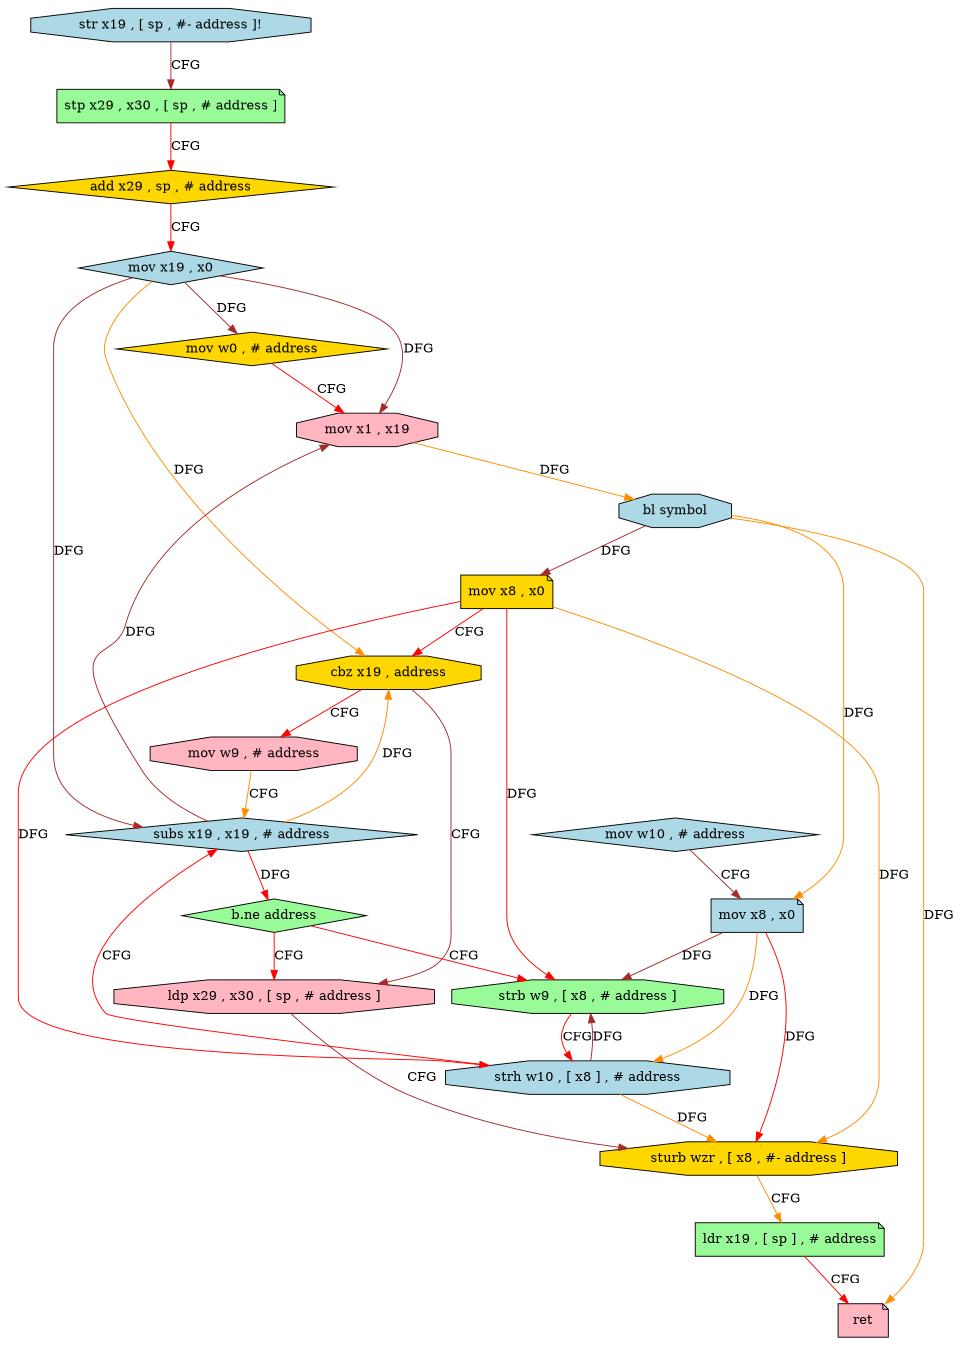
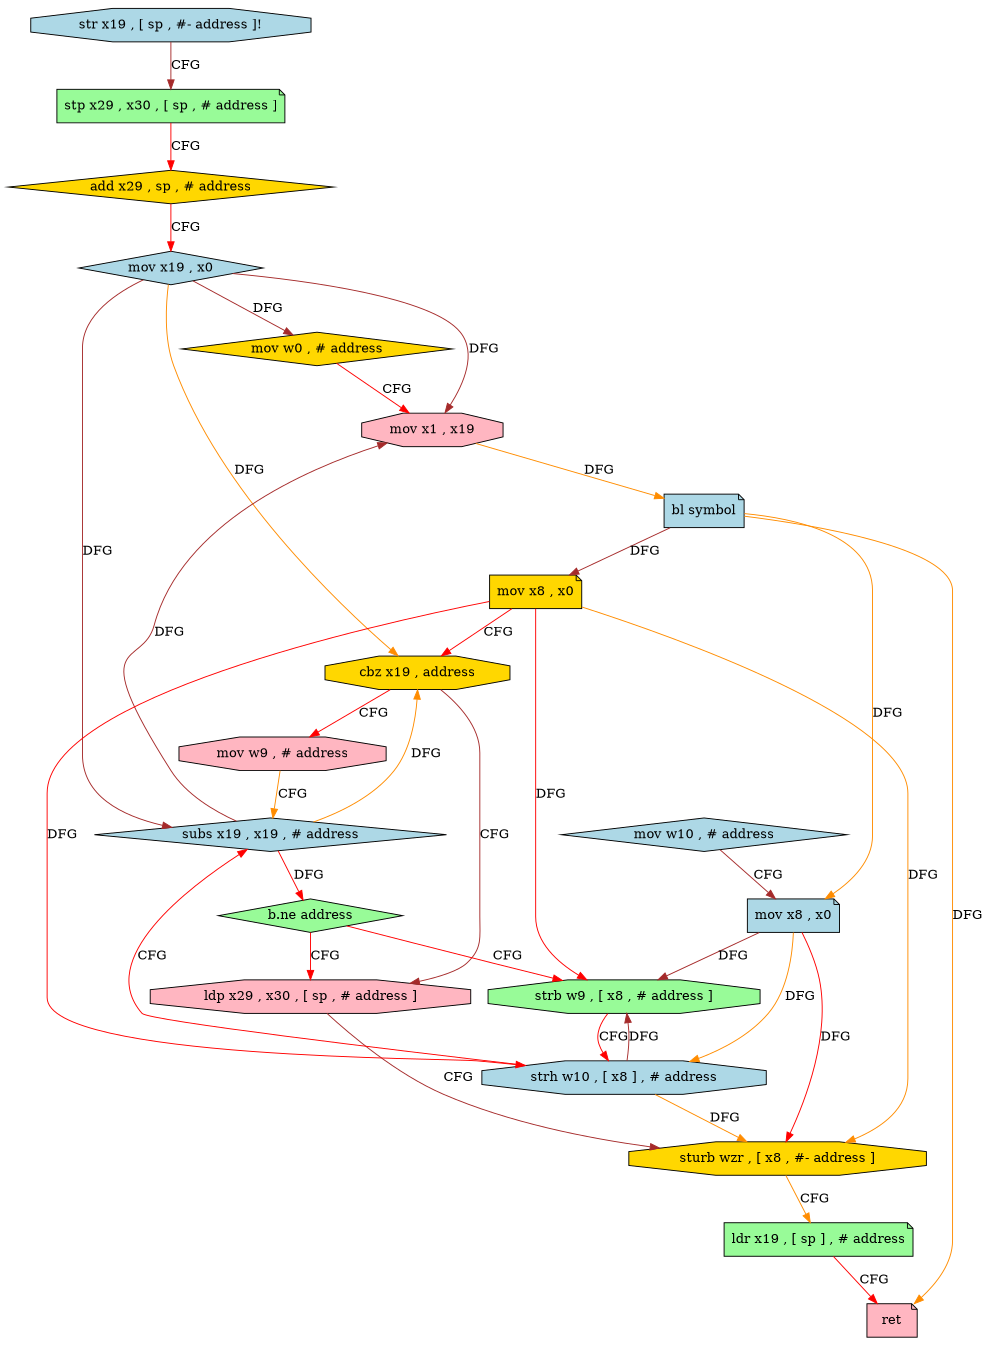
  digraph {
    node [fillcolor=lightblue shape=octagon style=filled]
    edge [color=red]
    n1 [label="str x19 , [ sp , #- address ]!"]
    n2 [fillcolor=palegreen label="stp x29 , x30 , [ sp , # address ]" shape=note]
    n3 [fillcolor=gold label="add x29 , sp , # address" shape=diamond]
    n4 [label="mov x19 , x0" shape=diamond]
    n5 [fillcolor=gold label="mov w0 , # address" shape=diamond]
    n6 [fillcolor=lightpink label="mov x1 , x19"]
    n7 [fillcolor=gold label="cbz x19 , address"]
    n8 [label="subs x19 , x19 , # address" shape=diamond]
-   n9 [label="bl symbol"]
+   n9 [label="bl symbol" shape=note]
    n10 [fillcolor=lightpink label="ldp x29 , x30 , [ sp , # address ]"]
    n11 [fillcolor=lightpink label="mov w9 , # address"]
    n12 [fillcolor=palegreen label="b.ne address" shape=diamond]
    n13 [fillcolor=gold label="mov x8 , x0" shape=note]
    n14 [fillcolor=lightpink label=ret shape=note]
    n15 [label="mov x8 , x0" shape=note]
    n16 [fillcolor=gold label="sturb wzr , [ x8 , #- address ]"]
    n17 [fillcolor=palegreen label="strb w9 , [ x8 , # address ]"]
    n18 [label="strh w10 , [ x8 ] , # address"]
    n19 [fillcolor=palegreen label="ldr x19 , [ sp ] , # address" shape=note]
    n20 [label="mov w10 , # address" shape=diamond]
    n1 -> n2 [color=brown label=CFG]
    n2 -> n3 [label=CFG]
    n3 -> n4 [label=CFG]
    n4 -> n5 [color=brown label=DFG]
    n4 -> n6 [color=brown label=DFG]
    n4 -> n7 [color=darkorange label=DFG]
    n4 -> n8 [color=brown label=DFG]
    n5 -> n6 [label=CFG]
    n6 -> n9 [color=darkorange label=DFG]
    n7 -> n10 [color=brown label=CFG]
    n7 -> n11 [label=CFG]
    n8 -> n6 [color=brown label=DFG]
    n8 -> n7 [color=darkorange label=DFG]
    n8 -> n12 [label=DFG]
    n9 -> n13 [color=brown label=DFG]
    n9 -> n14 [color=darkorange label=DFG]
    n9 -> n15 [color=darkorange label=DFG]
    n10 -> n16 [color=brown label=CFG]
    n11 -> n8 [color=darkorange label=CFG]
    n12 -> n10 [label=CFG]
    n12 -> n17 [label=CFG]
    n13 -> n7 [label=CFG]
    n13 -> n16 [color=darkorange label=DFG]
    n13 -> n17 [label=DFG]
    n13 -> n18 [label=DFG]
    n15 -> n16 [label=DFG]
    n15 -> n17 [color=brown label=DFG]
    n15 -> n18 [color=darkorange label=DFG]
    n16 -> n19 [color=darkorange label=CFG]
    n17 -> n18 [label=CFG]
    n18 -> n8 [label=CFG]
    n18 -> n16 [color=darkorange label=DFG]
    n18 -> n17 [color=brown label=DFG]
    n19 -> n14 [label=CFG]
    n20 -> n15 [color=brown label=CFG]
  }
